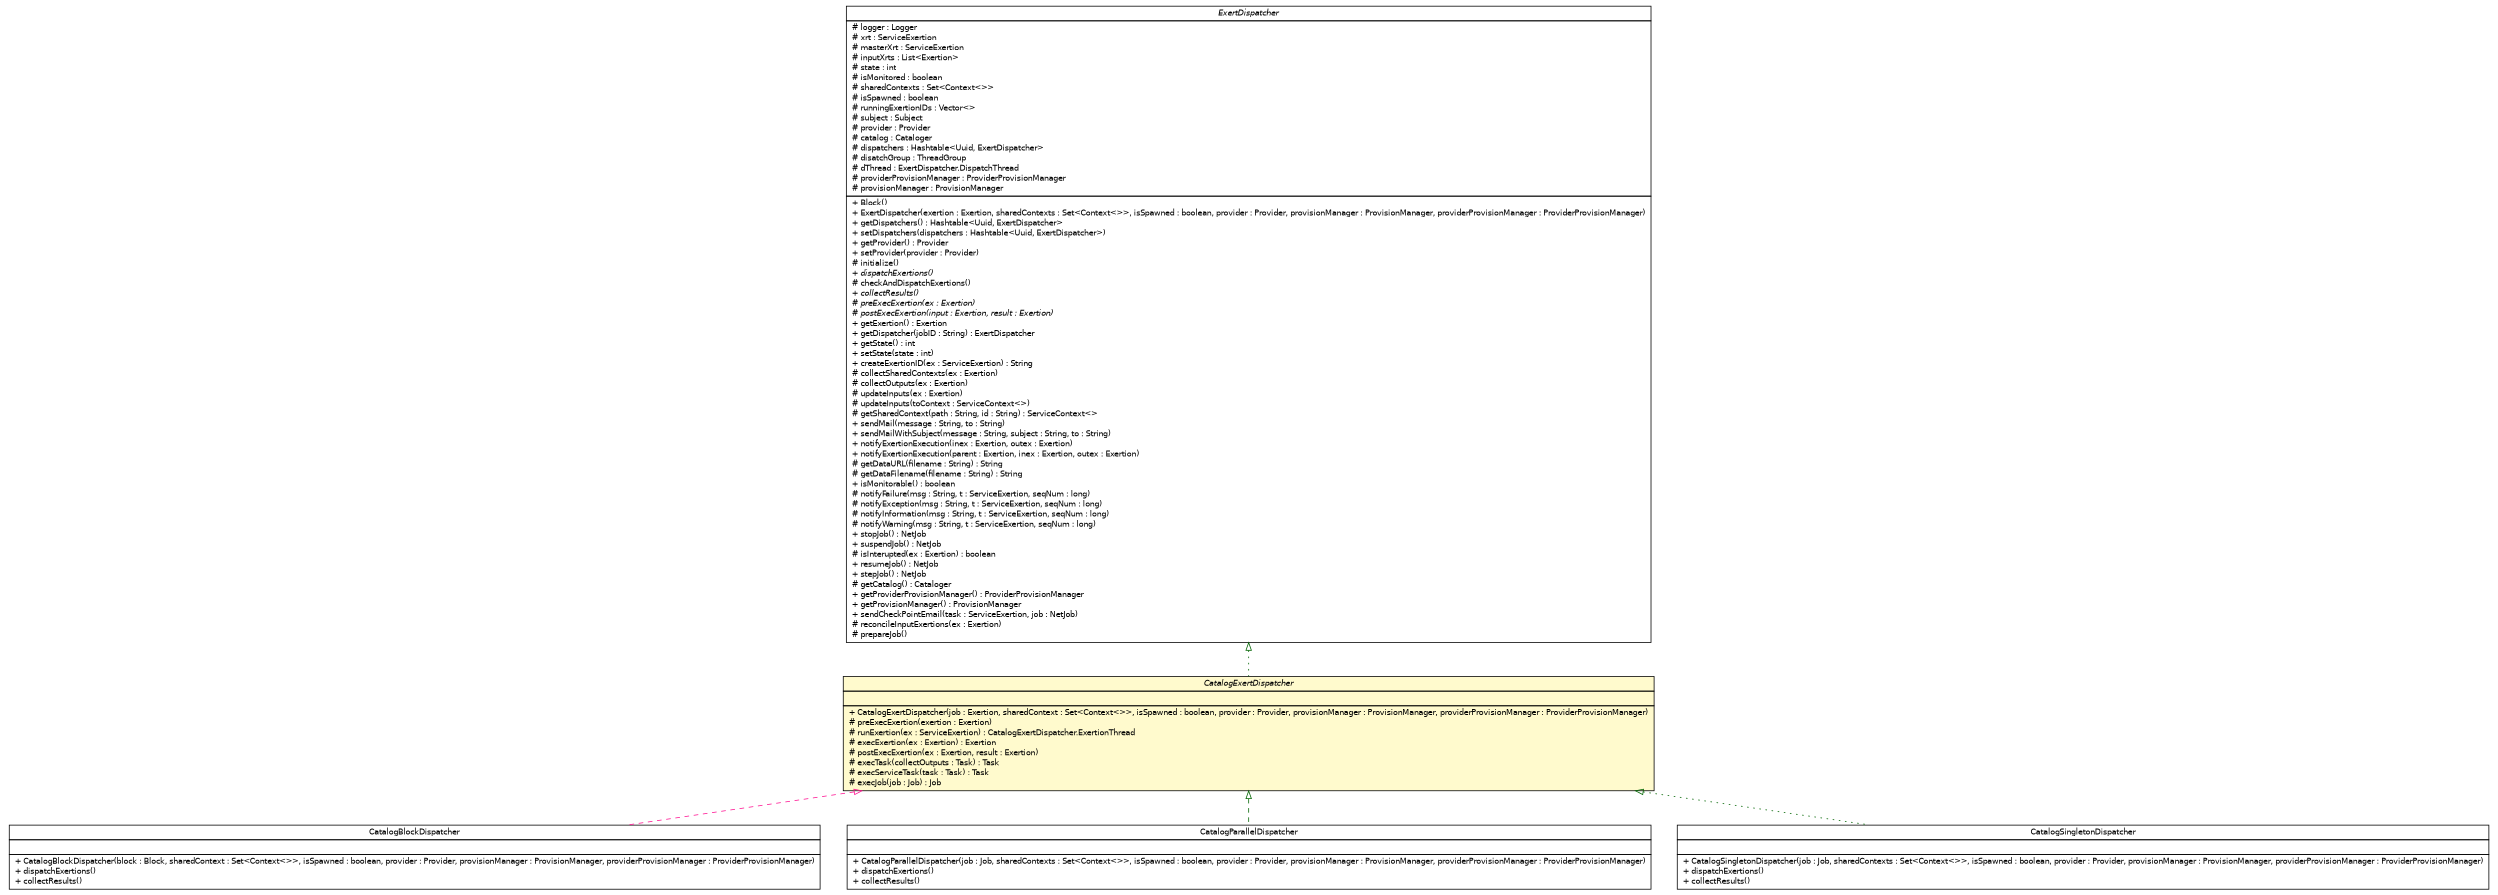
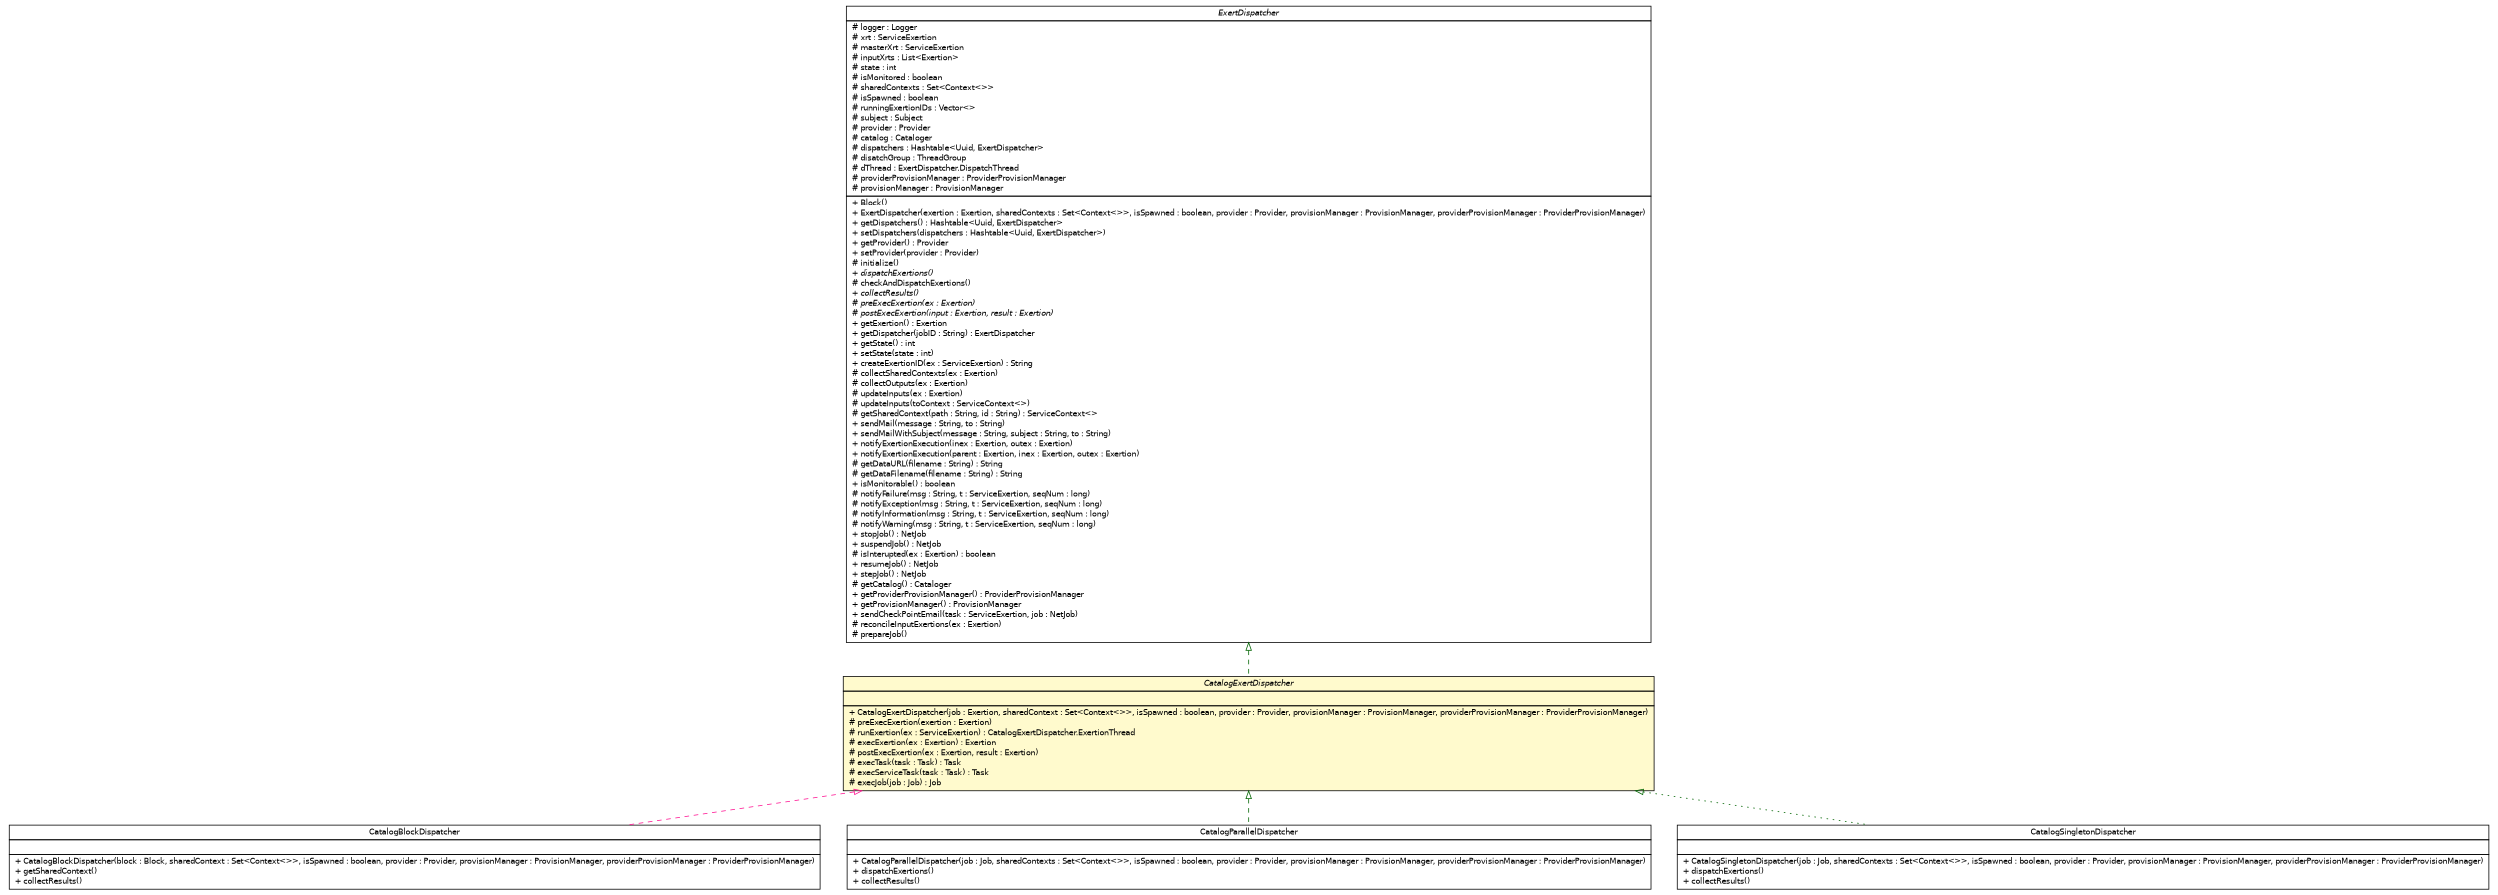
  digraph {
    nodesep=0.25
    ranksep=0.5
    node [fontcolor=black fontname=Helvetica fontsize=10.0 shape=plaintext]
    edge [arrowtail=empty color=darkgreen dir=back fontname=Helvetica fontsize=10 headport=p labelfontname=Helvetica labelfontsize=10 style=dashed tailport=p]
-   n1 [label=<<table title="sorcer.core.dispatch.CatalogBlockDispatcher" border="0" cellborder="1" cellspacing="0" cellpadding="2" port="p" href="./CatalogBlockDispatcher.html"> 		<tr><td><table border="0" cellspacing="0" cellpadding="1"> <tr><td align="center" balign="center"> CatalogBlockDispatcher </td></tr> 		</table></td></tr> 		<tr><td><table border="0" cellspacing="0" cellpadding="1"> <tr><td align="left" balign="left">  </td></tr> 		</table></td></tr> 		<tr><td><table border="0" cellspacing="0" cellpadding="1"> <tr><td align="left" balign="left"> + CatalogBlockDispatcher(block : Block, sharedContext : Set&lt;Context&lt;&gt;&gt;, isSpawned : boolean, provider : Provider, provisionManager : ProvisionManager, providerProvisionManager : ProviderProvisionManager) </td></tr> <tr><td align="left" balign="left"> + dispatchExertions() </td></tr> <tr><td align="left" balign="left"> + collectResults() </td></tr> 		</table></td></tr> 		</table>>]
-   n2 [label=<<table title="sorcer.core.dispatch.CatalogExertDispatcher" border="0" cellborder="1" cellspacing="0" cellpadding="2" port="p" bgcolor="lemonChiffon" href="./CatalogExertDispatcher.html"> 		<tr><td><table border="0" cellspacing="0" cellpadding="1"> <tr><td align="center" balign="center"><font face="Helvetica-Oblique"> CatalogExertDispatcher </font></td></tr> 		</table></td></tr> 		<tr><td><table border="0" cellspacing="0" cellpadding="1"> <tr><td align="left" balign="left">  </td></tr> 		</table></td></tr> 		<tr><td><table border="0" cellspacing="0" cellpadding="1"> <tr><td align="left" balign="left"> + CatalogExertDispatcher(job : Exertion, sharedContext : Set&lt;Context&lt;&gt;&gt;, isSpawned : boolean, provider : Provider, provisionManager : ProvisionManager, providerProvisionManager : ProviderProvisionManager) </td></tr> <tr><td align="left" balign="left"> # preExecExertion(exertion : Exertion) </td></tr> <tr><td align="left" balign="left"> # runExertion(ex : ServiceExertion) : CatalogExertDispatcher.ExertionThread </td></tr> <tr><td align="left" balign="left"> # execExertion(ex : Exertion) : Exertion </td></tr> <tr><td align="left" balign="left"> # postExecExertion(ex : Exertion, result : Exertion) </td></tr> <tr><td align="left" balign="left"> # execTask(collectOutputs : Task) : Task </td></tr> <tr><td align="left" balign="left"> # execServiceTask(task : Task) : Task </td></tr> <tr><td align="left" balign="left"> # execJob(job : Job) : Job </td></tr> 		</table></td></tr> 		</table>>]
+   n1 [label=<<table title="sorcer.core.dispatch.CatalogBlockDispatcher" border="0" cellborder="1" cellspacing="0" cellpadding="2" port="p" href="./CatalogBlockDispatcher.html"> 		<tr><td><table border="0" cellspacing="0" cellpadding="1"> <tr><td align="center" balign="center"> CatalogBlockDispatcher </td></tr> 		</table></td></tr> 		<tr><td><table border="0" cellspacing="0" cellpadding="1"> <tr><td align="left" balign="left">  </td></tr> 		</table></td></tr> 		<tr><td><table border="0" cellspacing="0" cellpadding="1"> <tr><td align="left" balign="left"> + CatalogBlockDispatcher(block : Block, sharedContext : Set&lt;Context&lt;&gt;&gt;, isSpawned : boolean, provider : Provider, provisionManager : ProvisionManager, providerProvisionManager : ProviderProvisionManager) </td></tr> <tr><td align="left" balign="left"> + getSharedContext() </td></tr> <tr><td align="left" balign="left"> + collectResults() </td></tr> 		</table></td></tr> 		</table>>]
+   n2 [label=<<table title="sorcer.core.dispatch.CatalogExertDispatcher" border="0" cellborder="1" cellspacing="0" cellpadding="2" port="p" bgcolor="lemonChiffon" href="./CatalogExertDispatcher.html"> 		<tr><td><table border="0" cellspacing="0" cellpadding="1"> <tr><td align="center" balign="center"><font face="Helvetica-Oblique"> CatalogExertDispatcher </font></td></tr> 		</table></td></tr> 		<tr><td><table border="0" cellspacing="0" cellpadding="1"> <tr><td align="left" balign="left">  </td></tr> 		</table></td></tr> 		<tr><td><table border="0" cellspacing="0" cellpadding="1"> <tr><td align="left" balign="left"> + CatalogExertDispatcher(job : Exertion, sharedContext : Set&lt;Context&lt;&gt;&gt;, isSpawned : boolean, provider : Provider, provisionManager : ProvisionManager, providerProvisionManager : ProviderProvisionManager) </td></tr> <tr><td align="left" balign="left"> # preExecExertion(exertion : Exertion) </td></tr> <tr><td align="left" balign="left"> # runExertion(ex : ServiceExertion) : CatalogExertDispatcher.ExertionThread </td></tr> <tr><td align="left" balign="left"> # execExertion(ex : Exertion) : Exertion </td></tr> <tr><td align="left" balign="left"> # postExecExertion(ex : Exertion, result : Exertion) </td></tr> <tr><td align="left" balign="left"> # execTask(task : Task) : Task </td></tr> <tr><td align="left" balign="left"> # execServiceTask(task : Task) : Task </td></tr> <tr><td align="left" balign="left"> # execJob(job : Job) : Job </td></tr> 		</table></td></tr> 		</table>>]
    n3 [label=<<table title="sorcer.core.dispatch.CatalogParallelDispatcher" border="0" cellborder="1" cellspacing="0" cellpadding="2" port="p" href="./CatalogParallelDispatcher.html"> 		<tr><td><table border="0" cellspacing="0" cellpadding="1"> <tr><td align="center" balign="center"> CatalogParallelDispatcher </td></tr> 		</table></td></tr> 		<tr><td><table border="0" cellspacing="0" cellpadding="1"> <tr><td align="left" balign="left">  </td></tr> 		</table></td></tr> 		<tr><td><table border="0" cellspacing="0" cellpadding="1"> <tr><td align="left" balign="left"> + CatalogParallelDispatcher(job : Job, sharedContexts : Set&lt;Context&lt;&gt;&gt;, isSpawned : boolean, provider : Provider, provisionManager : ProvisionManager, providerProvisionManager : ProviderProvisionManager) </td></tr> <tr><td align="left" balign="left"> + dispatchExertions() </td></tr> <tr><td align="left" balign="left"> + collectResults() </td></tr> 		</table></td></tr> 		</table>>]
    n4 [label=<<table title="sorcer.core.dispatch.CatalogSingletonDispatcher" border="0" cellborder="1" cellspacing="0" cellpadding="2" port="p" href="./CatalogSingletonDispatcher.html"> 		<tr><td><table border="0" cellspacing="0" cellpadding="1"> <tr><td align="center" balign="center"> CatalogSingletonDispatcher </td></tr> 		</table></td></tr> 		<tr><td><table border="0" cellspacing="0" cellpadding="1"> <tr><td align="left" balign="left">  </td></tr> 		</table></td></tr> 		<tr><td><table border="0" cellspacing="0" cellpadding="1"> <tr><td align="left" balign="left"> + CatalogSingletonDispatcher(job : Job, sharedContexts : Set&lt;Context&lt;&gt;&gt;, isSpawned : boolean, provider : Provider, provisionManager : ProvisionManager, providerProvisionManager : ProviderProvisionManager) </td></tr> <tr><td align="left" balign="left"> + dispatchExertions() </td></tr> <tr><td align="left" balign="left"> + collectResults() </td></tr> 		</table></td></tr> 		</table>>]
    n5 [label=<<table title="sorcer.core.dispatch.ExertDispatcher" border="0" cellborder="1" cellspacing="0" cellpadding="2" port="p" href="./ExertDispatcher.html"> 		<tr><td><table border="0" cellspacing="0" cellpadding="1"> <tr><td align="center" balign="center"><font face="Helvetica-Oblique"> ExertDispatcher </font></td></tr> 		</table></td></tr> 		<tr><td><table border="0" cellspacing="0" cellpadding="1"> <tr><td align="left" balign="left"> # logger : Logger </td></tr> <tr><td align="left" balign="left"> # xrt : ServiceExertion </td></tr> <tr><td align="left" balign="left"> # masterXrt : ServiceExertion </td></tr> <tr><td align="left" balign="left"> # inputXrts : List&lt;Exertion&gt; </td></tr> <tr><td align="left" balign="left"> # state : int </td></tr> <tr><td align="left" balign="left"> # isMonitored : boolean </td></tr> <tr><td align="left" balign="left"> # sharedContexts : Set&lt;Context&lt;&gt;&gt; </td></tr> <tr><td align="left" balign="left"> # isSpawned : boolean </td></tr> <tr><td align="left" balign="left"> # runningExertionIDs : Vector&lt;&gt; </td></tr> <tr><td align="left" balign="left"> # subject : Subject </td></tr> <tr><td align="left" balign="left"> # provider : Provider </td></tr> <tr><td align="left" balign="left"> # catalog : Cataloger </td></tr> <tr><td align="left" balign="left"> # dispatchers : Hashtable&lt;Uuid, ExertDispatcher&gt; </td></tr> <tr><td align="left" balign="left"> # disatchGroup : ThreadGroup </td></tr> <tr><td align="left" balign="left"> # dThread : ExertDispatcher.DispatchThread </td></tr> <tr><td align="left" balign="left"> # providerProvisionManager : ProviderProvisionManager </td></tr> <tr><td align="left" balign="left"> # provisionManager : ProvisionManager </td></tr> 		</table></td></tr> 		<tr><td><table border="0" cellspacing="0" cellpadding="1"> <tr><td align="left" balign="left"> + Block() </td></tr> <tr><td align="left" balign="left"> + ExertDispatcher(exertion : Exertion, sharedContexts : Set&lt;Context&lt;&gt;&gt;, isSpawned : boolean, provider : Provider, provisionManager : ProvisionManager, providerProvisionManager : ProviderProvisionManager) </td></tr> <tr><td align="left" balign="left"> + getDispatchers() : Hashtable&lt;Uuid, ExertDispatcher&gt; </td></tr> <tr><td align="left" balign="left"> + setDispatchers(dispatchers : Hashtable&lt;Uuid, ExertDispatcher&gt;) </td></tr> <tr><td align="left" balign="left"> + getProvider() : Provider </td></tr> <tr><td align="left" balign="left"> + setProvider(provider : Provider) </td></tr> <tr><td align="left" balign="left"> # initialize() </td></tr> <tr><td align="left" balign="left"><font face="Helvetica-Oblique" point-size="10.0"> + dispatchExertions() </font></td></tr> <tr><td align="left" balign="left"> # checkAndDispatchExertions() </td></tr> <tr><td align="left" balign="left"><font face="Helvetica-Oblique" point-size="10.0"> + collectResults() </font></td></tr> <tr><td align="left" balign="left"><font face="Helvetica-Oblique" point-size="10.0"> # preExecExertion(ex : Exertion) </font></td></tr> <tr><td align="left" balign="left"><font face="Helvetica-Oblique" point-size="10.0"> # postExecExertion(input : Exertion, result : Exertion) </font></td></tr> <tr><td align="left" balign="left"> + getExertion() : Exertion </td></tr> <tr><td align="left" balign="left"> + getDispatcher(jobID : String) : ExertDispatcher </td></tr> <tr><td align="left" balign="left"> + getState() : int </td></tr> <tr><td align="left" balign="left"> + setState(state : int) </td></tr> <tr><td align="left" balign="left"> + createExertionID(ex : ServiceExertion) : String </td></tr> <tr><td align="left" balign="left"> # collectSharedContexts(ex : Exertion) </td></tr> <tr><td align="left" balign="left"> # collectOutputs(ex : Exertion) </td></tr> <tr><td align="left" balign="left"> # updateInputs(ex : Exertion) </td></tr> <tr><td align="left" balign="left"> # updateInputs(toContext : ServiceContext&lt;&gt;) </td></tr> <tr><td align="left" balign="left"> # getSharedContext(path : String, id : String) : ServiceContext&lt;&gt; </td></tr> <tr><td align="left" balign="left"> + sendMail(message : String, to : String) </td></tr> <tr><td align="left" balign="left"> + sendMailWithSubject(message : String, subject : String, to : String) </td></tr> <tr><td align="left" balign="left"> + notifyExertionExecution(inex : Exertion, outex : Exertion) </td></tr> <tr><td align="left" balign="left"> + notifyExertionExecution(parent : Exertion, inex : Exertion, outex : Exertion) </td></tr> <tr><td align="left" balign="left"> # getDataURL(filename : String) : String </td></tr> <tr><td align="left" balign="left"> # getDataFilename(filename : String) : String </td></tr> <tr><td align="left" balign="left"> + isMonitorable() : boolean </td></tr> <tr><td align="left" balign="left"> # notifyFailure(msg : String, t : ServiceExertion, seqNum : long) </td></tr> <tr><td align="left" balign="left"> # notifyException(msg : String, t : ServiceExertion, seqNum : long) </td></tr> <tr><td align="left" balign="left"> # notifyInformation(msg : String, t : ServiceExertion, seqNum : long) </td></tr> <tr><td align="left" balign="left"> # notifyWarning(msg : String, t : ServiceExertion, seqNum : long) </td></tr> <tr><td align="left" balign="left"> + stopJob() : NetJob </td></tr> <tr><td align="left" balign="left"> + suspendJob() : NetJob </td></tr> <tr><td align="left" balign="left"> # isInterupted(ex : Exertion) : boolean </td></tr> <tr><td align="left" balign="left"> + resumeJob() : NetJob </td></tr> <tr><td align="left" balign="left"> + stepJob() : NetJob </td></tr> <tr><td align="left" balign="left"> # getCatalog() : Cataloger </td></tr> <tr><td align="left" balign="left"> + getProviderProvisionManager() : ProviderProvisionManager </td></tr> <tr><td align="left" balign="left"> + getProvisionManager() : ProvisionManager </td></tr> <tr><td align="left" balign="left"> + sendCheckPointEmail(task : ServiceExertion, job : NetJob) </td></tr> <tr><td align="left" balign="left"> # reconcileInputExertions(ex : Exertion) </td></tr> <tr><td align="left" balign="left"> # prepareJob() </td></tr> 		</table></td></tr> 		</table>>]
    n2 -> n1 [color=deeppink]
    n2 -> n3
    n2 -> n4 [style=dotted]
-   n5 -> n2 [style=dotted]
+   n5 -> n2
  }
